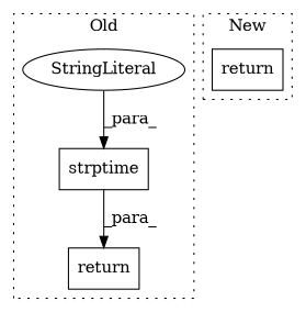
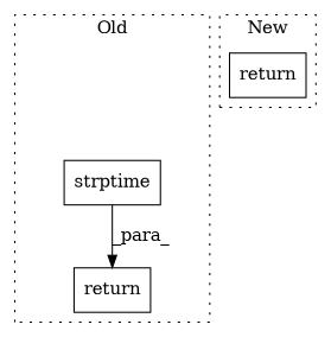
  digraph {
    node [a=41 l=7 shape=box]
    n1 [a=32 l="9,1" label=strptime s="2289,2320"]
    n2 [label=return s=2327]
-   n3 [a=45 l=11 label=StringLiteral s=2309 shape=ellipse]
    n4 [label=return s=3616]
    subgraph cluster_1 {
      label=Old
      style=dotted
      n1
      n2
-     n3
    }
    subgraph cluster_2 {
      label=New
      style=dotted
      n4
    }
    n1 -> n2 [label=_para_]
-   n3 -> n1 [label=_para_]
  }
